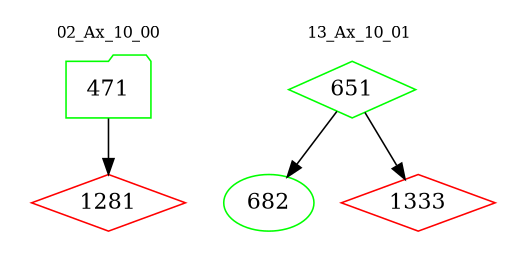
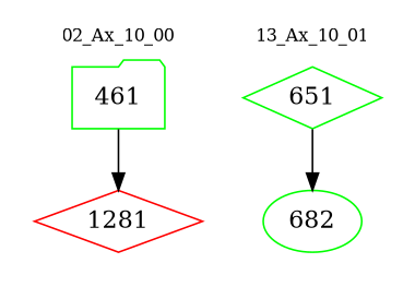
  digraph {
    node [color=green shape=diamond]
    edge [color=black]
-   n1 [label=471 shape=folder]
+   n1 [label=461 shape=folder]
    n2 [color=red label=1281]
    n3 [label=651]
    n4 [label=682 shape=ellipse]
-   n5 [color=red label=1333]
    subgraph cluster_1 {
      color=white
      fontsize=10
      label="02_Ax_10_00"
      n1
      n2
    }
    subgraph cluster_2 {
      color=white
      fontsize=10
      label="13_Ax_10_01"
      n3
      n4
-     n5
    }
    n1 -> n2
    n3 -> n4
-   n3 -> n5
  }
